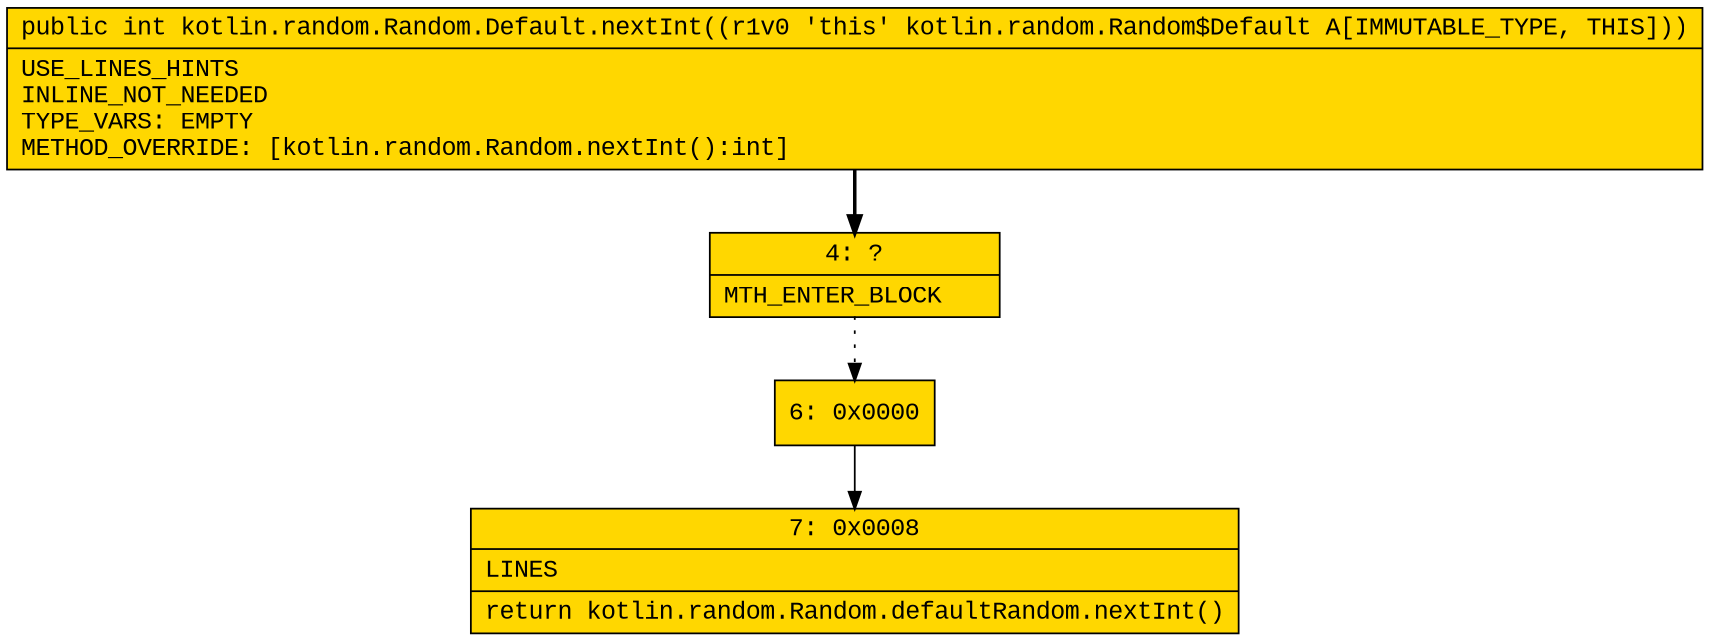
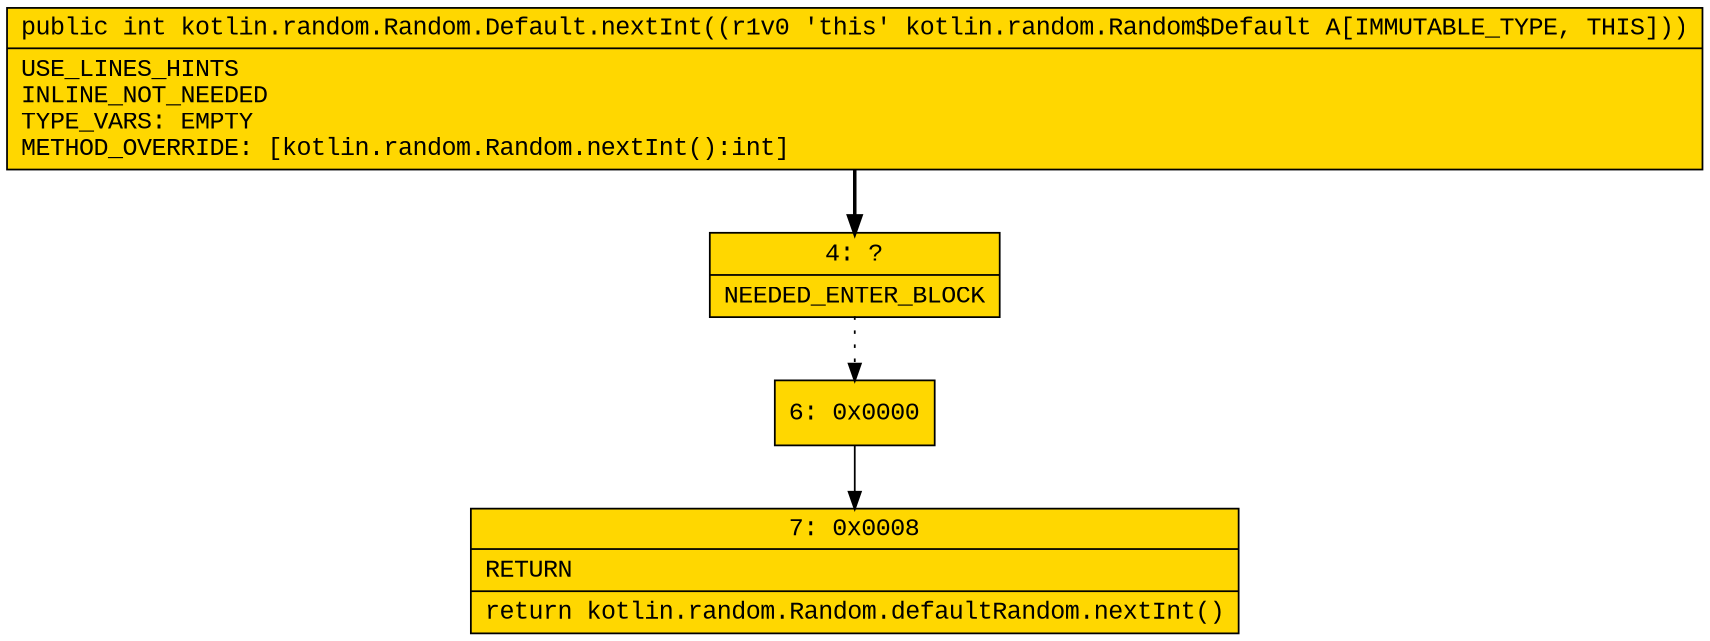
  digraph {
    fontname="Liberation Mono"
    node [fillcolor=gold fontname="Liberation Mono" shape=record style=filled]
    edge [fontname="Liberation Mono"]
-   n1 [label="{4\:\ ?|MTH_ENTER_BLOCK\l}"]
+   n1 [label="{4\:\ ?|NEEDED_ENTER_BLOCK\l}"]
    n2 [label="{6\:\ 0x0000}"]
-   n3 [label="{7\:\ 0x0008|LINES\l|return kotlin.random.Random.defaultRandom.nextInt()\l}"]
+   n3 [label="{7\:\ 0x0008|RETURN\l|return kotlin.random.Random.defaultRandom.nextInt()\l}"]
    n4 [label="{public int kotlin.random.Random.Default.nextInt((r1v0 'this' kotlin.random.Random$Default A[IMMUTABLE_TYPE, THIS]))  | USE_LINES_HINTS\lINLINE_NOT_NEEDED\lTYPE_VARS: EMPTY\lMETHOD_OVERRIDE: [kotlin.random.Random.nextInt():int]\l}"]
    n1 -> n2 [style=dotted]
    n2 -> n3 [style=solid]
    n4 -> n1 [style=bold]
  }
